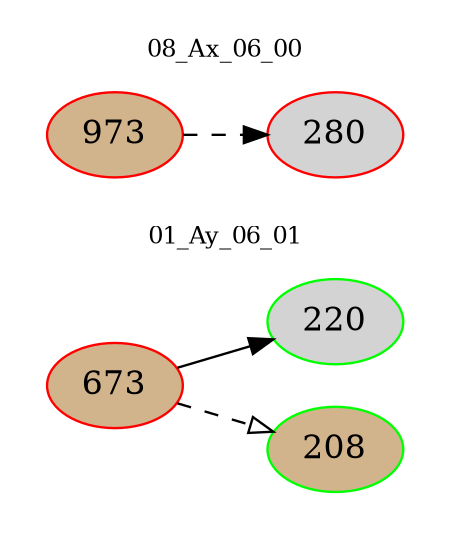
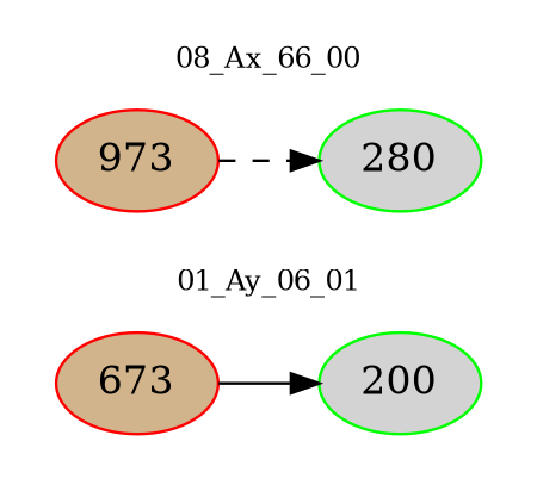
  digraph {
    rankdir=LR
    node [color=green fillcolor=tan style=filled]
    edge [arrowhead=normal color=black style=dashed]
    n1 [color=red label=673]
-   n2 [label=208]
-   n3 [fillcolor=lightgrey label=220]
+   n3 [fillcolor=lightgrey label=200]
    n4 [color=red label=973]
-   n5 [color=red fillcolor=lightgrey label=280]
+   n5 [fillcolor=lightgrey label=280]
    subgraph cluster_1 {
      color=white
      fontsize=10
      label="01_Ay_06_01"
      n1
-     n2
      n3
    }
    subgraph cluster_2 {
      color=white
      fontsize=10
-     label="08_Ax_06_00"
+     label="08_Ax_66_00"
      n4
      n5
    }
-   n1 -> n2 [arrowhead=onormal]
    n1 -> n3 [style=solid]
    n4 -> n5
  }
